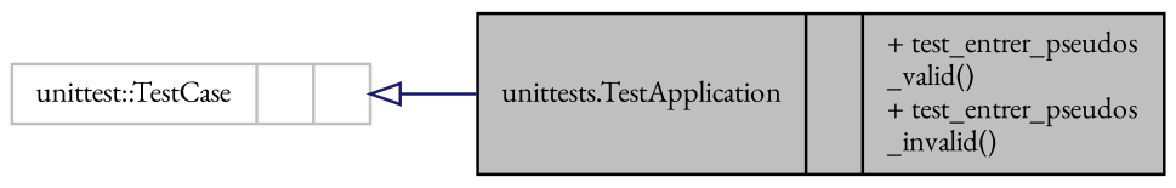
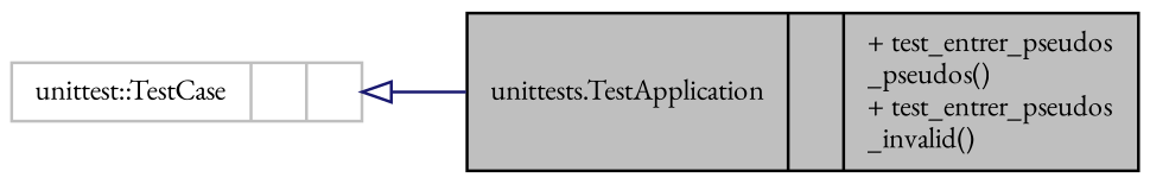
  digraph {
    rankdir=LR
    fontname="EB Garamond"
    node [fontname="EB Garamond" fontsize=10 shape=record style=filled]
-   n1 [color=black fillcolor=grey75 fontcolor=black height=0.2 label="{unittests.TestApplication\n||+ test_entrer_pseudos\l_valid()\l+ test_entrer_pseudos\l_invalid()\l}" width=0.4]
+   n1 [color=black fillcolor=grey75 fontcolor=black height=0.2 label="{unittests.TestApplication\n||+ test_entrer_pseudos\l_pseudos()\l+ test_entrer_pseudos\l_invalid()\l}" width=0.4]
    n2 [color=grey75 fillcolor=white height=0.2 label="{unittest::TestCase\n||}" width=0.4]
    n2 -> n1 [arrowtail=onormal color=midnightblue dir=back fontname="EB Garamond" fontsize=10 labelfontname=Helvetica labelfontsize=10 style=solid]
  }
